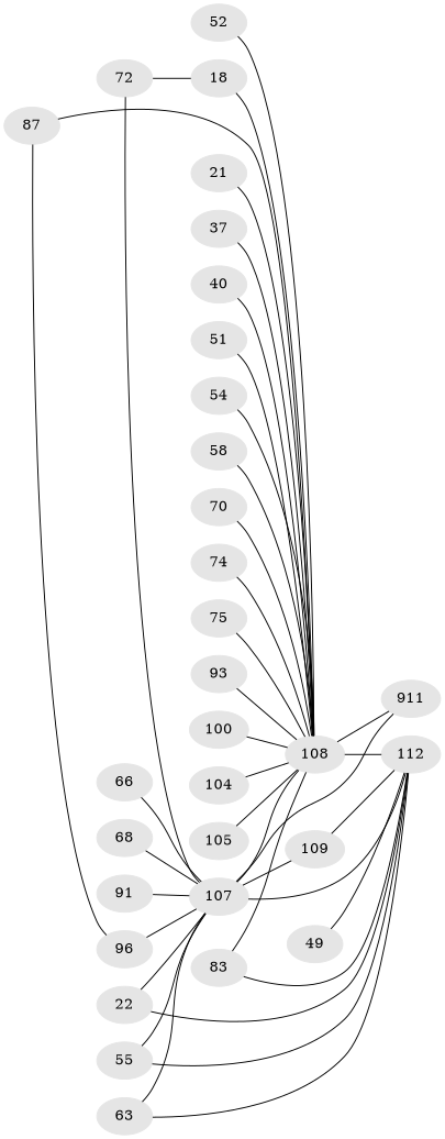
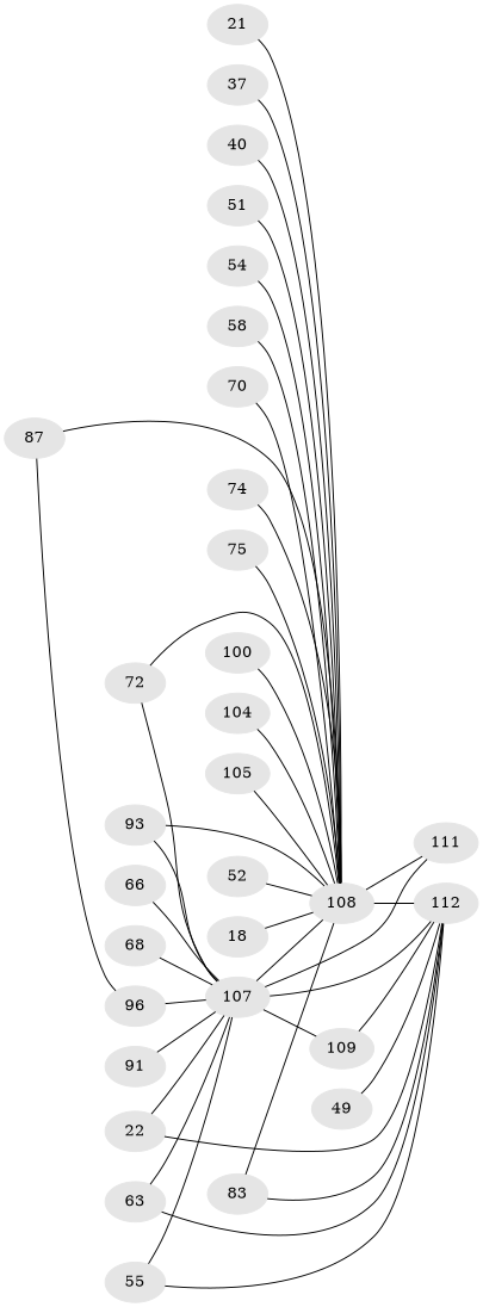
  graph {
    rankdir=LR
    node [color=gray90 style=filled]
    108 [super="+89+95+97"]
    112 [super="+13+43+77+98+110+64"]
-   111 [super="+14" label=911]
+   111 [super="+14"]
    n4 [label=52]
    18
    21
    107 [super="+101+10+42+30+33+86+103+27+85"]
    109 [super="+84"]
    22
    37
    40
    49
    51
    54
    55
    58
    63
    66
    68
    70
    72
    74
    75 [super="+23"]
    83
    87 [super="+80+11"]
    96 [super="+71"]
    91
    93 [super="+61"]
    100 [super="+82"]
    104
    105
    108 -- 112 [weight=39]
    108 -- 111 [weight=2]
    n4 -- 108 [weight=2]
    18 -- 108
    21 -- 108 [weight=2]
    107 -- 108 [weight=35]
    107 -- 112 [weight=10]
    107 -- 111
    107 -- 109
    109 -- 112
    22 -- 112
    22 -- 107
    37 -- 108 [weight=2]
    40 -- 108 [weight=2]
    49 -- 112
    51 -- 108 [weight=2]
    54 -- 108 [weight=2]
    55 -- 112
    55 -- 107
    58 -- 108 [weight=2]
    63 -- 112
    63 -- 107
    66 -- 107 [weight=2]
    68 -- 107 [weight=2]
    70 -- 108 [weight=2]
-   72 -- 18
+   72 -- 108
    72 -- 107
    74 -- 108 [weight=2]
    75 -- 108 [weight=4]
    83 -- 108
    83 -- 112
    87 -- 108 [weight=3]
    87 -- 96
    96 -- 107 [weight=3]
    91 -- 107 [weight=2]
    93 -- 108
+   93 -- 107 [weight=2]
    100 -- 108 [weight=4]
    104 -- 108
    105 -- 108 [weight=2]
  }
